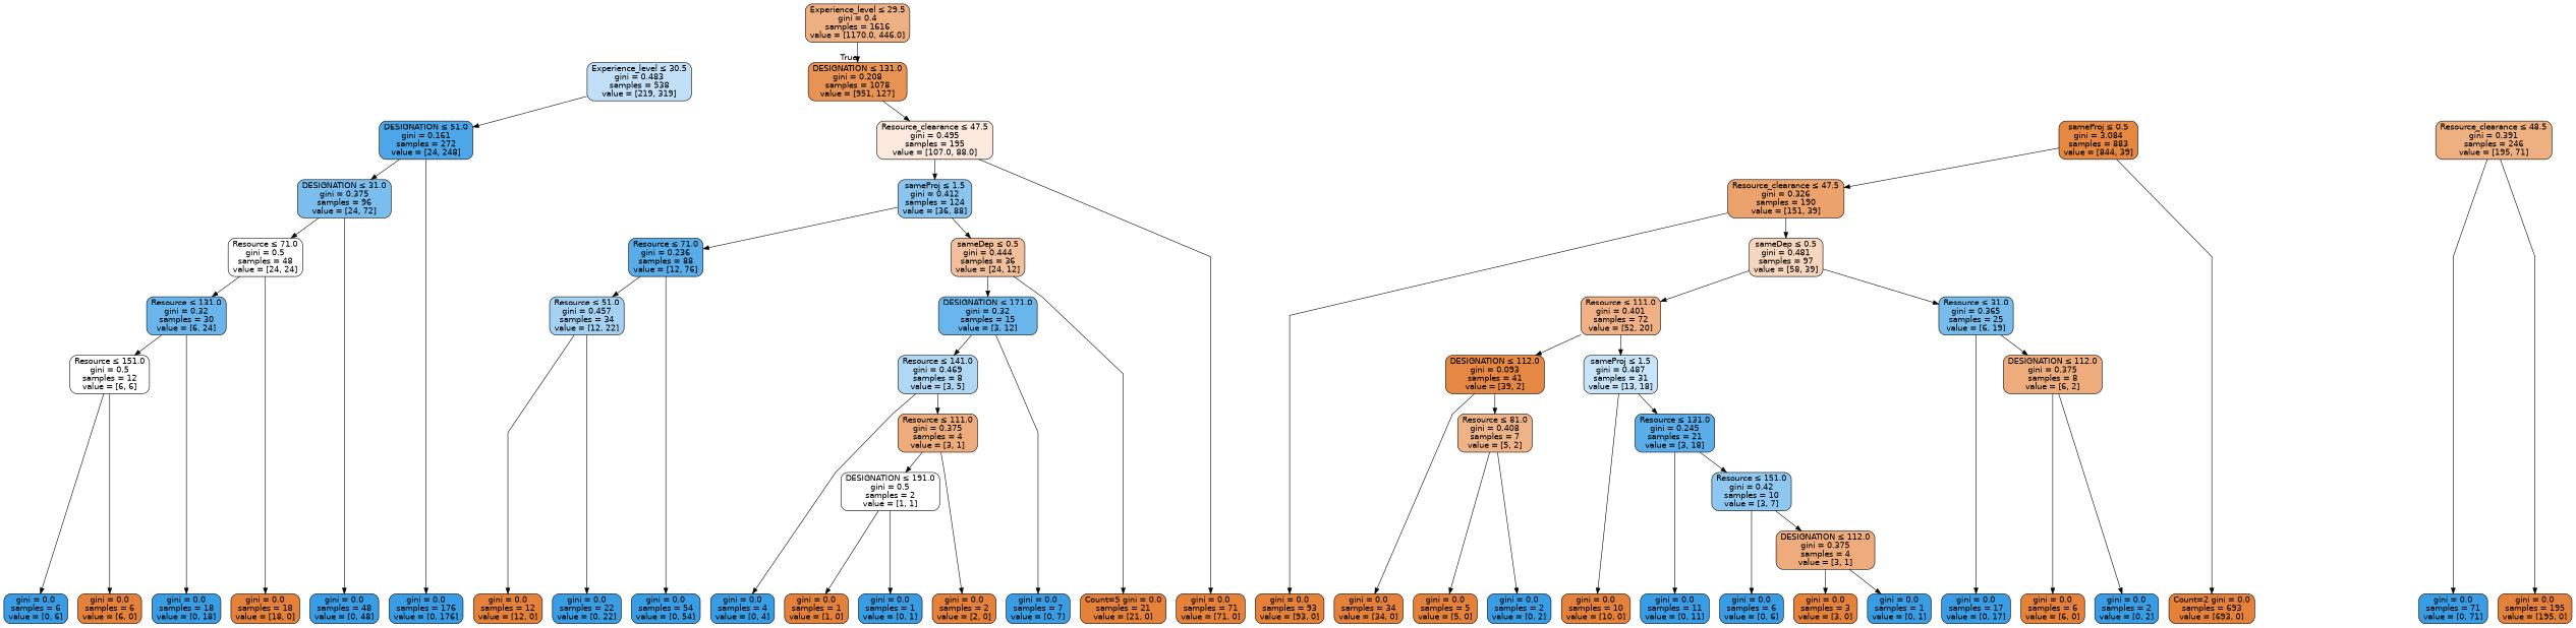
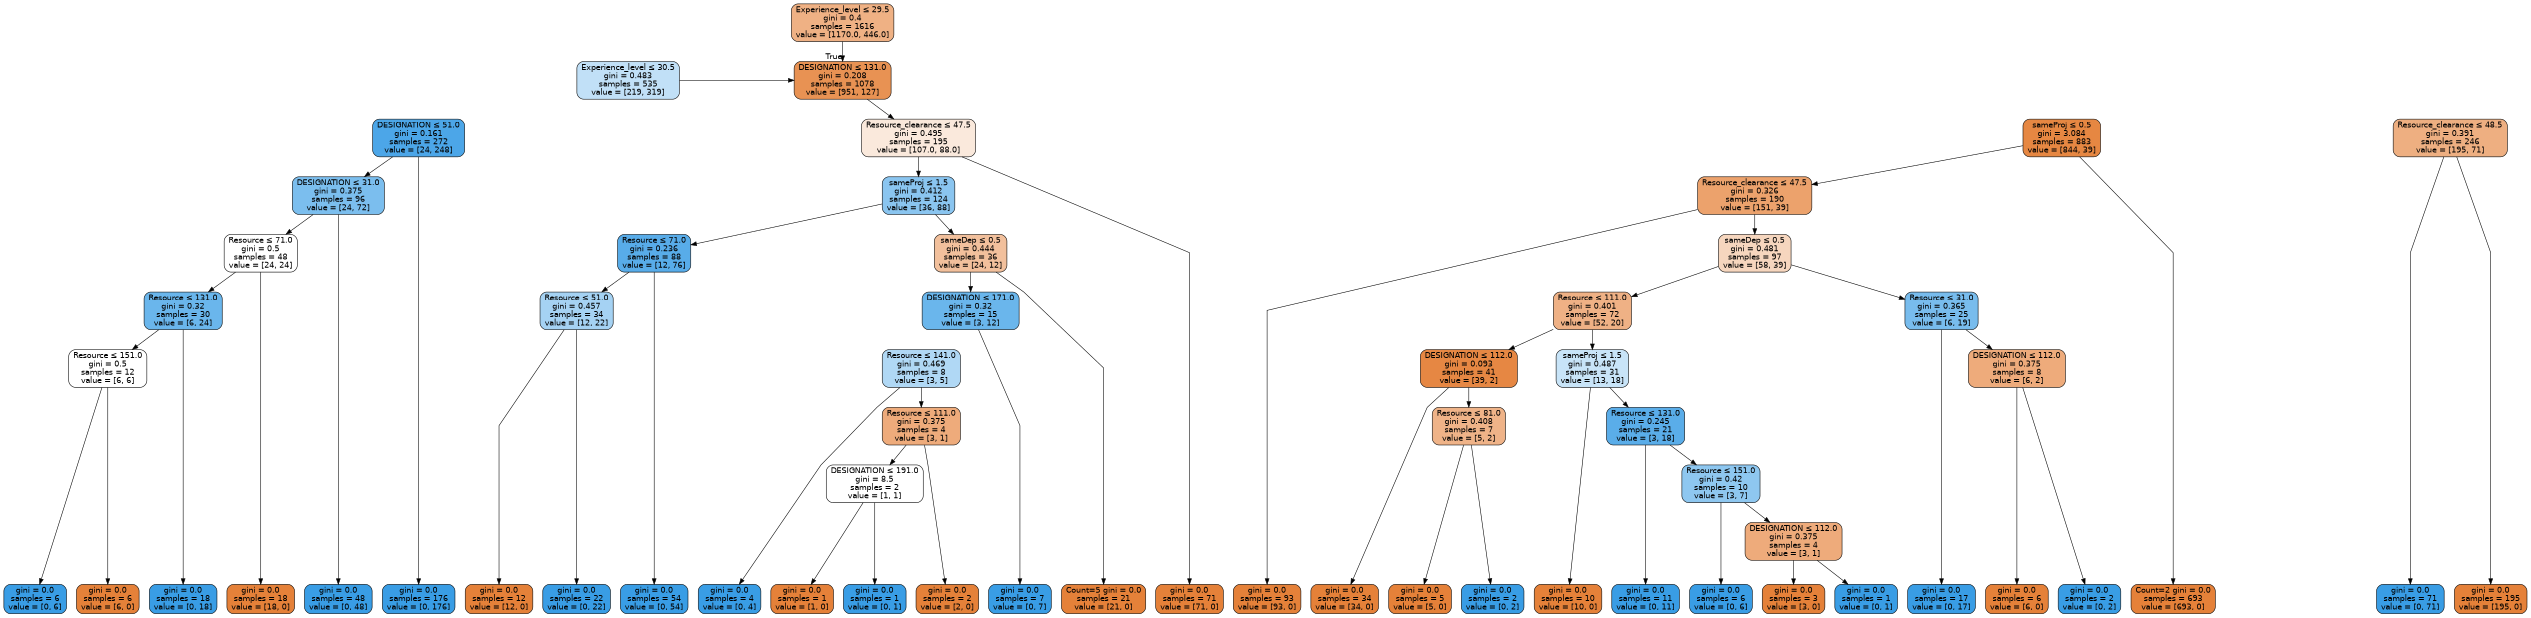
  digraph {
    ranksep=equally
    splines=polyline
    node [color=black fillcolor="#399de5" fontname=helvetica shape=box style="filled, rounded"]
    edge [fontname=helvetica]
    n1 [fillcolor="#efb184" label=<Experience_level &le; 29.5<br/>gini = 0.4<br/>samples = 1616<br/>value = [1170.0, 446.0]>]
    n2 [fillcolor="#e89253" label=<DESIGNATION &le; 131.0<br/>gini = 0.208<br/>samples = 1078<br/>value = [951, 127]>]
-   n3 [fillcolor="#c1e0f7" label=<Experience_level &le; 30.5<br/>gini = 0.483<br/>samples = 538<br/>value = [219, 319]>]
+   n3 [fillcolor="#c1e0f7" label=<Experience_level &le; 30.5<br/>gini = 0.483<br/>samples = 535<br/>value = [219, 319]>]
    n4 [fillcolor="#e68742" label=<sameProj &le; 0.5<br/>gini = 3.084<br/>samples = 883<br/>value = [844, 39]>]
    n5 [fillcolor="#fae9dc" label=<Resource_clearance &le; 47.5<br/>gini = 0.495<br/>samples = 195<br/>value = [107.0, 88.0]>]
    n6 [fillcolor="#4ca6e8" label=<DESIGNATION &le; 51.0<br/>gini = 0.161<br/>samples = 272<br/>value = [24, 248]>]
    n7 [fillcolor="#eeaf81" label=<Resource_clearance &le; 48.5<br/>gini = 0.391<br/>samples = 246<br/>value = [195, 71]>]
    n8 [fillcolor="#eca26c" label=<Resource_clearance &le; 47.5<br/>gini = 0.326<br/>samples = 190<br/>value = [151, 39]>]
    n9 [fillcolor="#8ac5f0" label=<sameProj &le; 1.5<br/>gini = 0.412<br/>samples = 124<br/>value = [36, 88]>]
    n10 [fillcolor="#7bbeee" label=<DESIGNATION &le; 31.0<br/>gini = 0.375<br/>samples = 96<br/>value = [24, 72]>]
    n11 [fillcolor="#e58139" label=<Count=2 gini = 0.0<br/>samples = 693<br/>value = [693, 0]>]
    n12 [fillcolor="#e58139" label=<gini = 0.0<br/>samples = 34<br/>value = [34, 0]>]
    n13 [fillcolor="#e58139" label=<gini = 0.0<br/>samples = 5<br/>value = [5, 0]>]
    n14 [label=<gini = 0.0<br/>samples = 2<br/>value = [0, 2]>]
    n15 [label=<gini = 0.0<br/>samples = 11<br/>value = [0, 11]>]
    n16 [fillcolor="#e58139" label=<gini = 0.0<br/>samples = 3<br/>value = [3, 0]>]
    n17 [label=<gini = 0.0<br/>samples = 1<br/>value = [0, 1]>]
    n18 [label=<gini = 0.0<br/>samples = 6<br/>value = [0, 6]>]
    n19 [fillcolor="#e58139" label=<gini = 0.0<br/>samples = 10<br/>value = [10, 0]>]
    n20 [fillcolor="#e58139" label=<gini = 0.0<br/>samples = 6<br/>value = [6, 0]>]
    n21 [label=<gini = 0.0<br/>samples = 2<br/>value = [0, 2]>]
    n22 [label=<gini = 0.0<br/>samples = 17<br/>value = [0, 17]>]
    n23 [fillcolor="#e58139" label=<gini = 0.0<br/>samples = 93<br/>value = [93, 0]>]
    n24 [label=<gini = 0.0<br/>samples = 22<br/>value = [0, 22]>]
    n25 [fillcolor="#e58139" label=<gini = 0.0<br/>samples = 12<br/>value = [12, 0]>]
    n26 [label=<gini = 0.0<br/>samples = 54<br/>value = [0, 54]>]
    n27 [fillcolor="#e58139" label=<Count=5 gini = 0.0<br/>samples = 21<br/>value = [21, 0]>]
    n28 [label=<gini = 0.0<br/>samples = 7<br/>value = [0, 7]>]
    n29 [label=<gini = 0.0<br/>samples = 1<br/>value = [0, 1]>]
    n30 [fillcolor="#e58139" label=<gini = 0.0<br/>samples = 1<br/>value = [1, 0]>]
    n31 [fillcolor="#e58139" label=<gini = 0.0<br/>samples = 2<br/>value = [2, 0]>]
    n32 [label=<gini = 0.0<br/>samples = 4<br/>value = [0, 4]>]
    n33 [fillcolor="#e58139" label=<gini = 0.0<br/>samples = 71<br/>value = [71, 0]>]
    n34 [label=<gini = 0.0<br/>samples = 48<br/>value = [0, 48]>]
    n35 [fillcolor="#e58139" label=<gini = 0.0<br/>samples = 18<br/>value = [18, 0]>]
    n36 [label=<gini = 0.0<br/>samples = 18<br/>value = [0, 18]>]
    n37 [fillcolor="#e58139" label=<gini = 0.0<br/>samples = 6<br/>value = [6, 0]>]
    n38 [label=<gini = 0.0<br/>samples = 6<br/>value = [0, 6]>]
    n39 [label=<gini = 0.0<br/>samples = 176<br/>value = [0, 176]>]
    n40 [label=<gini = 0.0<br/>samples = 71<br/>value = [0, 71]>]
    n41 [fillcolor="#e58139" label=<gini = 0.0<br/>samples = 195<br/>value = [195, 0]>]
    n42 [fillcolor="#f6d6be" label=<sameDep &le; 0.5<br/>gini = 0.481<br/>samples = 97<br/>value = [58, 39]>]
    n43 [fillcolor="#58ace9" label=<Resource &le; 71.0<br/>gini = 0.236<br/>samples = 88<br/>value = [12, 76]>]
    n44 [fillcolor="#f2c09c" label=<sameDep &le; 0.5<br/>gini = 0.444<br/>samples = 36<br/>value = [24, 12]>]
    n45 [fillcolor="#ffffff" label=<Resource &le; 71.0<br/>gini = 0.5<br/>samples = 48<br/>value = [24, 24]>]
    n46 [fillcolor="#efb185" label=<Resource &le; 111.0<br/>gini = 0.401<br/>samples = 72<br/>value = [52, 20]>]
    n47 [fillcolor="#78bced" label=<Resource &le; 31.0<br/>gini = 0.365<br/>samples = 25<br/>value = [6, 19]>]
    n48 [fillcolor="#a5d2f3" label=<Resource &le; 51.0<br/>gini = 0.457<br/>samples = 34<br/>value = [12, 22]>]
    n49 [fillcolor="#6ab6ec" label=<DESIGNATION &le; 171.0<br/>gini = 0.32<br/>samples = 15<br/>value = [3, 12]>]
    n50 [fillcolor="#6ab6ec" label=<Resource &le; 131.0<br/>gini = 0.32<br/>samples = 30<br/>value = [6, 24]>]
    n51 [fillcolor="#e68743" label=<DESIGNATION &le; 112.0<br/>gini = 0.093<br/>samples = 41<br/>value = [39, 2]>]
    n52 [fillcolor="#c8e4f8" label=<sameProj &le; 1.5<br/>gini = 0.487<br/>samples = 31<br/>value = [13, 18]>]
    n53 [fillcolor="#eeab7b" label=<DESIGNATION &le; 112.0<br/>gini = 0.375<br/>samples = 8<br/>value = [6, 2]>]
    n54 [fillcolor="#b0d8f5" label=<Resource &le; 141.0<br/>gini = 0.469<br/>samples = 8<br/>value = [3, 5]>]
    n55 [fillcolor="#ffffff" label=<Resource &le; 151.0<br/>gini = 0.5<br/>samples = 12<br/>value = [6, 6]>]
    n56 [fillcolor="#efb388" label=<Resource &le; 81.0<br/>gini = 0.408<br/>samples = 7<br/>value = [5, 2]>]
    n57 [fillcolor="#5aade9" label=<Resource &le; 131.0<br/>gini = 0.245<br/>samples = 21<br/>value = [3, 18]>]
    n58 [fillcolor="#eeab7b" label=<Resource &le; 111.0<br/>gini = 0.375<br/>samples = 4<br/>value = [3, 1]>]
    n59 [fillcolor="#8ec7f0" label=<Resource &le; 151.0<br/>gini = 0.42<br/>samples = 10<br/>value = [3, 7]>]
-   n60 [fillcolor="#ffffff" label=<DESIGNATION &le; 191.0<br/>gini = 0.5<br/>samples = 2<br/>value = [1, 1]>]
+   n60 [fillcolor="#ffffff" label=<DESIGNATION &le; 191.0<br/>gini = 8.5<br/>samples = 2<br/>value = [1, 1]>]
    n61 [fillcolor="#eeab7b" label=<DESIGNATION &le; 112.0<br/>gini = 0.375<br/>samples = 4<br/>value = [3, 1]>]
    subgraph sub_1 {
      rank=same
      n1
    }
    subgraph sub_2 {
      rank=same
      n2
      n3
    }
    subgraph sub_3 {
      rank=same
      n4
      n5
      n6
      n7
    }
    subgraph sub_4 {
      rank=same
      n8
      n9
      n10
    }
    subgraph sub_5 {
      rank=same
      n11
      n12
      n13
      n14
      n15
      n16
      n17
      n18
      n19
      n20
      n21
      n22
      n23
      n24
      n25
      n26
      n27
      n28
      n29
      n30
      n31
      n32
      n33
      n34
      n35
      n36
      n37
      n38
      n39
      n40
      n41
    }
    subgraph sub_6 {
      rank=same
      n42
      n43
      n44
      n45
    }
    subgraph sub_7 {
      rank=same
      n46
      n47
      n48
      n49
      n50
    }
    subgraph sub_8 {
      rank=same
      n51
      n52
      n53
      n54
      n55
    }
    subgraph sub_9 {
      rank=same
      n56
      n57
      n58
    }
    subgraph sub_10 {
      rank=same
      n59
      n60
    }
    subgraph sub_11 {
      rank=same
      n61
    }
    n1 -> n2 [headlabel=True labelangle=45 labeldistance=2.5]
    n2 -> n5
-   n3 -> n6
+   n3 -> n2
    n4 -> n8
    n4 -> n11
    n5 -> n9
    n5 -> n33
    n6 -> n10
    n6 -> n39
    n7 -> n40
    n7 -> n41
    n8 -> n23
    n8 -> n42
    n9 -> n43
    n9 -> n44
    n10 -> n34
    n10 -> n45
    n42 -> n46
    n42 -> n47
    n43 -> n26
    n43 -> n48
    n44 -> n27
    n44 -> n49
    n45 -> n35
    n45 -> n50
    n46 -> n51
    n46 -> n52
    n47 -> n22
    n47 -> n53
    n48 -> n24
    n48 -> n25
    n49 -> n28
-   n49 -> n54
    n50 -> n36
    n50 -> n55
    n51 -> n12
    n51 -> n56
    n52 -> n19
    n52 -> n57
    n53 -> n20
    n53 -> n21
    n54 -> n32
    n54 -> n58
    n55 -> n37
    n55 -> n38
    n56 -> n13
    n56 -> n14
    n57 -> n15
    n57 -> n59
    n58 -> n31
    n58 -> n60
    n59 -> n18
    n59 -> n61
    n60 -> n29
    n60 -> n30
    n61 -> n16
    n61 -> n17
  }
